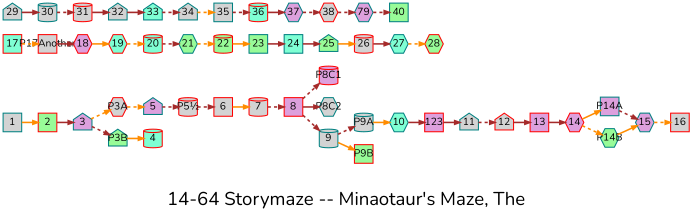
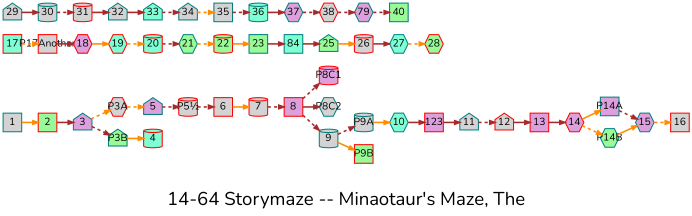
  digraph {
    fontname=Nunito
    fontsize=36
    label="14-64 Storymaze -- Minaotaur's Maze, The"
    nodesep=0.35
    ordering=out
    rankdir=LR
    ranksep=0.45
    node [color=teal fillcolor=lightgrey fixedsize=true fontname=Nunito fontsize=20 labelfloat=true margin="0,0" penwidth=2 regular=true shape=box style=filled]
    edge [color=brown fontname=Nunito fontsize=12 labelfloat=true penwidth=3 style=dashed]
    2 [color=red fillcolor=palegreen]
    1
    3 [fillcolor=plum shape=house]
    P3A [color=red shape=hexagon]
    P3B [fillcolor=palegreen shape=house]
    5 [fillcolor=plum shape=house]
    4 [color=red fillcolor=aquamarine shape=cylinder]
    "P5½" [color=red shape=cylinder]
    6 [color=red]
    7 [color=red shape=cylinder]
    8 [color=red fillcolor=plum]
    P8C1 [color=red fillcolor=plum shape=cylinder]
    P8C2 [shape=hexagon]
    9 [shape=cylinder]
    P9A [shape=cylinder]
    P9B [color=red fillcolor=palegreen]
    10 [fillcolor=aquamarine shape=hexagon]
    123 [color=red fillcolor=plum]
    11 [shape=house]
    12 [color=red shape=house]
    13 [color=red fillcolor=plum]
    14 [color=red fillcolor=plum shape=hexagon]
    P14A [fillcolor=plum]
    P14B [fillcolor=palegreen shape=hexagon]
    15 [fillcolor=plum shape=hexagon]
    16 [color=red]
    17 [color=red fillcolor=aquamarine]
    P17Another [color=red]
    18 [color=red fillcolor=plum shape=hexagon]
    19 [color=red fillcolor=aquamarine shape=hexagon]
    20 [color=red fillcolor=aquamarine shape=cylinder]
    21 [fillcolor=palegreen shape=hexagon]
    22 [color=red fillcolor=palegreen shape=cylinder]
    23 [fillcolor=palegreen]
-   24 [fillcolor=aquamarine]
+   24 [fillcolor=aquamarine label=84]
    25 [fillcolor=palegreen shape=house]
    26 [color=red shape=cylinder]
    27 [fillcolor=aquamarine shape=hexagon]
    28 [color=red fillcolor=palegreen shape=hexagon]
    29 [shape=house]
    30 [shape=cylinder]
    31 [color=red shape=cylinder]
    32 [shape=house]
    33 [fillcolor=aquamarine shape=house]
    34 [shape=house]
    35
-   36 [color=red fillcolor=aquamarine shape=cylinder]
+   36 [fillcolor=aquamarine shape=cylinder]
    37 [fillcolor=plum shape=hexagon]
    38 [color=red shape=hexagon]
    n50 [fillcolor=plum label=79 shape=hexagon]
    40 [fillcolor=palegreen]
    2 -> 3 [style=bold]
    1 -> 2 [color=darkorange style=bold]
    3 -> P3A [color=darkorange]
    3 -> P3B
    P3A -> 5 [color=darkorange]
    P3B -> 4 [color=darkorange style=bold]
    5 -> "P5½"
    "P5½" -> 6
    6 -> 7 [color=darkorange style=bold]
    7 -> 8
    8 -> P8C1
    8 -> P8C2 [style=bold]
    8 -> 9
    9 -> P9A
    9 -> P9B [color=darkorange style=bold]
    P9A -> 10 [color=darkorange style=bold]
    10 -> 123 [style=bold]
    123 -> 11 [style=bold]
    11 -> 12
    12 -> 13 [style=bold]
    13 -> 14 [style=bold]
    14 -> P14A [color=darkorange style=bold]
    14 -> P14B [color=darkorange]
    P14A -> 15
    P14B -> 15 [color=darkorange style=bold]
    15 -> 16 [color=darkorange]
    17 -> P17Another [color=darkorange]
    P17Another -> 18 [style=bold]
    18 -> 19 [color=darkorange style=bold]
    19 -> 20 [color=darkorange]
    20 -> 21
    21 -> 22 [color=darkorange]
    22 -> 23 [color=darkorange style=bold]
    23 -> 24 [style=bold]
    24 -> 25 [style=bold]
    25 -> 26 [color=darkorange style=bold]
    26 -> 27 [style=bold]
    27 -> 28 [color=darkorange]
    29 -> 30 [style=bold]
    30 -> 31
    31 -> 32 [style=bold]
    32 -> 33 [style=bold]
    33 -> 34
    34 -> 35 [color=darkorange]
    35 -> 36
    36 -> 37 [style=bold]
    37 -> 38
    38 -> n50
    n50 -> 40
  }
